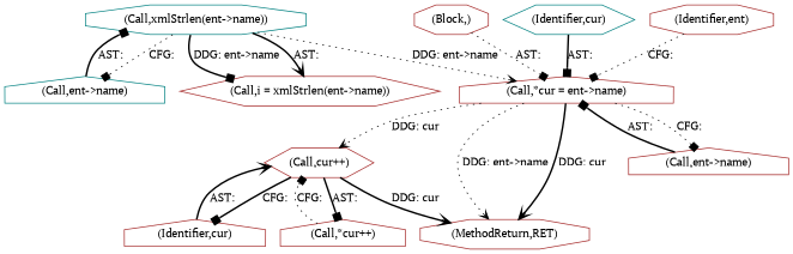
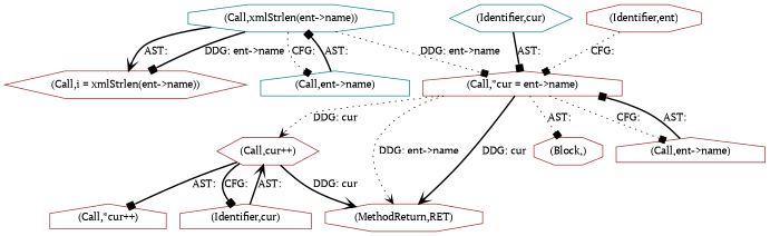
  digraph {
    fontname="PT Serif"
    node [color=brown fontname="PT Serif" shape=house]
    edge [arrowhead=box fontname="PT Serif" style=bold]
    n1 [label="(Call,cur++)" shape=hexagon]
    n2 [label="(MethodReturn,RET)" shape=octagon]
    n3 [label="(Call,*cur++)"]
    n4 [label="(Identifier,cur)"]
    n5 [label="(Call,*cur = ent->name)"]
    n6 [label="(Block,)" shape=octagon]
    n7 [label="(Call,ent->name)"]
    n8 [color=teal label="(Call,xmlStrlen(ent->name))" shape=octagon]
    n9 [label="(Call,i = xmlStrlen(ent->name))" shape=hexagon]
    n10 [color=teal label="(Call,ent->name)"]
    n11 [color=teal label="(Identifier,cur)" shape=hexagon]
    n12 [label="(Identifier,ent)" shape=octagon]
    n1 -> n2 [arrowhead=vee label="DDG: cur"]
    n1 -> n3 [label="AST: "]
    n1 -> n4 [label="CFG: "]
-   n3 -> n1 [label="CFG: " style=dotted]
    n4 -> n1 [arrowhead=vee label="AST: "]
    n5 -> n1 [arrowhead=vee label="DDG: cur" style=dotted]
    n5 -> n2 [arrowhead=vee label="DDG: ent->name" style=dotted]
    n5 -> n2 [arrowhead=vee label="DDG: cur"]
-   n6 -> n5 [label="AST: " style=dotted]
+   n5 -> n6 [label="AST: " style=dotted]
    n5 -> n7 [label="CFG: " style=dotted]
    n7 -> n5 [label="AST: "]
-   n8 -> n5 [arrowhead=vee label="DDG: ent->name" style=dotted]
+   n8 -> n5 [label="DDG: ent->name" style=dotted]
    n8 -> n9 [arrowhead=vee label="AST: "]
    n8 -> n9 [label="DDG: ent->name"]
    n8 -> n10 [label="CFG: " style=dotted]
    n10 -> n8 [label="AST: "]
    n11 -> n5 [label="AST: "]
    n12 -> n5 [label="CFG: " style=dotted]
  }
